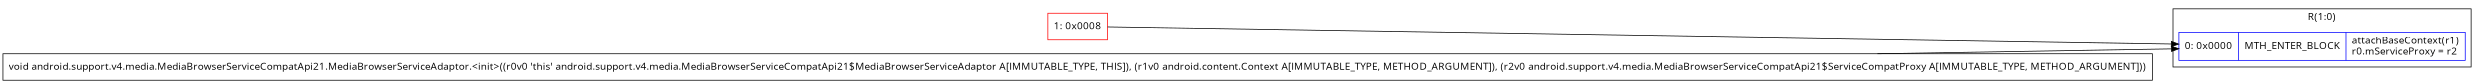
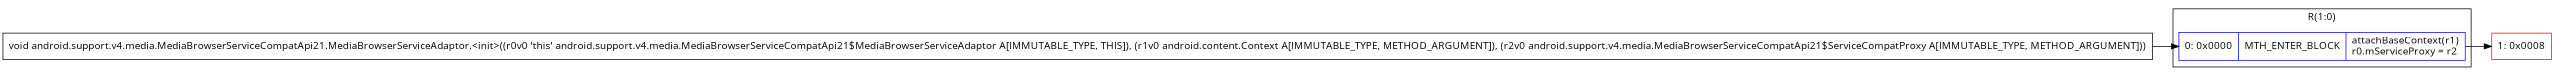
  digraph {
    rankdir=LR
    fontname="Open Sans"
    node [shape=record fontname="Open Sans"]
    edge [fontname="Open Sans"]
    n1 [color=blue label="{0\:\ 0x0000|MTH_ENTER_BLOCK\l|attachBaseContext(r1)\lr0.mServiceProxy = r2\l}"]
    n2 [color=red label="{1\:\ 0x0008}"]
    n3 [label="{void android.support.v4.media.MediaBrowserServiceCompatApi21.MediaBrowserServiceAdaptor.\<init\>((r0v0 'this' android.support.v4.media.MediaBrowserServiceCompatApi21$MediaBrowserServiceAdaptor A[IMMUTABLE_TYPE, THIS]), (r1v0 android.content.Context A[IMMUTABLE_TYPE, METHOD_ARGUMENT]), (r2v0 android.support.v4.media.MediaBrowserServiceCompatApi21$ServiceCompatProxy A[IMMUTABLE_TYPE, METHOD_ARGUMENT])) }"]
    subgraph cluster_1 {
      label="R(1:0)"
      n1
    }
-   n2 -> n1
+   n1 -> n2
    n3 -> n1
  }
